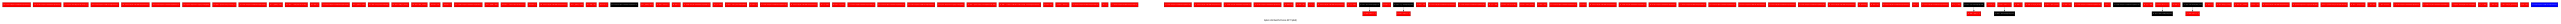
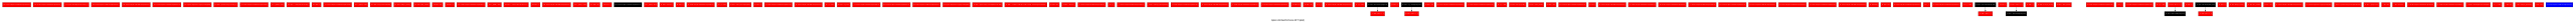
  digraph {
    fontname="Liberation Sans"
    label="System.Void XaeiOS.Process.SIP::TryExit()"
    node [fillcolor="#FF0000FF" fontcolor="#FFFFFFFF" fontname="Liberation Sans" fontsize=10 shape=rectangle style=filled]
    edge [fontname="Liberation Sans" fontsize=10 style=solid]
    n1 [label="126: XaeiO.Compiler.CodeModel.NopStatement\n"]
    n2 [label="125: XaeiO.Compiler.CodeModel.NopStatement\n"]
    n3 [label="124: System.Threading.Monitor::Exit(V_1)\n"]
    n4 [label="123: XaeiO.Compiler.CodeModel.NopStatement\n"]
    n5 [label="122: XaeiO.Compiler.CodeModel.NopStatement\n"]
    n6 [label="121: XaeiO.Compiler.CodeModel.NopStatement\n"]
    n7 [label="120: System.Diagnostics.Logging::Debug($t58)\n"]
    n8 [label="119: $t58 = System.String::Concat(V_3)\n"]
    n9 [label="118: XaeiO.Compiler.CodeModel.NopStatement\n"]
    n10 [label="117: V_3[$t56] = $t57\n"]
    n11 [label="116: $t57 = \" child processes running\"\n"]
    n12 [label="115: $t56 = 4\n"]
    n13 [label="114: XaeiO.Compiler.CodeModel.NopStatement\n"]
    n14 [label="113: V_3[$t51] = $t55\n"]
    n15 [label="112: $t55 = box(System.Int32,$t54)\n"]
    n16 [label="111: $t54 = $t53.get_Count()\n"]
    n17 [label="110: $t53 = $t52._children\n"]
    n18 [label="109: $t52 = this\n"]
    n19 [label="108: $t51 = 3\n"]
    n20 [label="107: XaeiO.Compiler.CodeModel.NopStatement\n"]
    n21 [label="106: V_3[$t49] = $t50\n"]
    n22 [label="105: $t50 = \" cannot exit because it has \"\n"]
    n23 [label="104: $t49 = 2\n"]
    n24 [label="103: XaeiO.Compiler.CodeModel.NopStatement\n"]
    n25 [label="102: V_3[$t47] = $t48\n"]
    n26 [label="101: $t48 = this\n"]
    n27 [label="100: $t47 = 1\n"]
    n28 [fillcolor="#000000FF" label="99: XaeiO.Compiler.CodeModel.NopStatement\n"]
    n29 [label="98: V_3[$t45] = $t46\n"]
    n30 [label="97: $t46 = \"Process \"\n"]
    n31 [label="96: $t45 = 0\n"]
    n32 [label="95: XaeiO.Compiler.CodeModel.NopStatement\n"]
    n33 [label="94: V_3 = $t44\n"]
    n34 [label="93: $t44 = new System.Object[$t43]\n"]
    n35 [label="92: $t43 = 5\n"]
    n36 [label="91: XaeiO.Compiler.CodeModel.NopStatement\n"]
    n37 [label="90: XaeiO.Compiler.CodeModel.NopStatement\n"]
    n38 [label="89: V_0 = $t42\n"]
    n39 [label="88: $t42 = V_0.Next\n"]
    n40 [label="87: XaeiO.Compiler.CodeModel.NopStatement\n"]
    n41 [label="86: XaeiO.Compiler.CodeModel.NopStatement\n"]
    n42 [label="85: XaeiO.Compiler.CodeModel.NopStatement\n"]
    n43 [label="84: System.Diagnostics.Logging::Debug($t41)\n"]
    n44 [label="83: $t41 = System.String::Concat($t38, $t39, $t40)\n"]
    n45 [label="82: $t40 = \" cannot exit because it has running, non-background threads.\"\n"]
    n46 [label="81: $t39 = this\n"]
    n47 [label="80: $t38 = \"Process \"\n"]
    n48 [label="79: XaeiO.Compiler.CodeModel.NopStatement\n"]
    n49 [label="78: V_2\n"]
    n50 [label="77: XaeiO.Compiler.CodeModel.NopStatement\n"]
+   n51 [label="75: $t37 = $t36.get_IsBackground()\n"]
    n52 [label="73: XaeiO.Compiler.CodeModel.NopStatement\n"]
    n53 [label="72: XaeiO.Compiler.CodeModel.NopStatement\n"]
    n54 [label="71: XaeiO.Compiler.CodeModel.NopStatement\n"]
    n55 [label="70: XaeiO.Compiler.CodeModel.NopStatement\n"]
    n56 [label="69: $t35.Exit()\n"]
    n57 [label="68: $t35 = this\n"]
    n58 [label="67: V_2\n"]
    n59 [label="66: XaeiO.Compiler.CodeModel.NopStatement\n"]
    n60 [label="65: V_2 = $t34\n"]
    n61 [label="64: $t34 = $t33 ? 1 : 0\n"]
    n62 [fillcolor="#000000FF" label="63: $t33 = $t31 ValueEquality $t32\n"]
    n63 [label="62: $t32 = 0\n"]
    n64 [label="61: $t31 = $t30 ? 1 : 0\n"]
    n65 [fillcolor="#000000FF" label="60: $t30 = V_0 ValueEquality $t29\n"]
    n66 [label="59: $t29 = null\n"]
    n67 [label="58: XaeiO.Compiler.CodeModel.NopStatement\n"]
    n68 [label="57: XaeiO.Compiler.CodeModel.NopStatement\n"]
    n69 [label="56: V_0 = $t28\n"]
    n70 [label="55: $t28 = $t27.get_Head()\n"]
    n71 [label="54: $t27 = $t26._threads\n"]
    n72 [label="53: $t26 = this\n"]
    n73 [label="52: XaeiO.Compiler.CodeModel.NopStatement\n"]
    n74 [label="51: return\n"]
    n75 [label="50: XaeiO.Compiler.CodeModel.NopStatement\n"]
    n76 [label="49: XaeiO.Compiler.CodeModel.NopStatement\n"]
    n77 [label="48: XaeiO.Compiler.CodeModel.NopStatement\n"]
    n78 [label="47: XaeiO.Compiler.CodeModel.NopStatement\n"]
    n79 [label="46: XaeiO.Compiler.CodeModel.NopStatement\n"]
    n80 [label="45: XaeiO.Compiler.CodeModel.NopStatement\n"]
    n81 [label="44: XaeiO.Compiler.CodeModel.NopStatement\n"]
    n82 [label="43: XaeiO.Compiler.CodeModel.NopStatement\n"]
    n83 [label="42: XaeiO.Compiler.CodeModel.NopStatement\n"]
    n84 [label="41: $t25.Exit()\n"]
    n85 [label="40: $t25 = this\n"]
    n86 [label="39: XaeiO.Compiler.CodeModel.NopStatement\n"]
    n87 [label="38: V_2\n"]
    n88 [label="37: XaeiO.Compiler.CodeModel.NopStatement\n"]
    n89 [label="36: V_2 = $t24\n"]
    n90 [label="35: $t24 = $t23 ? 1 : 0\n"]
    n91 [fillcolor="#000000FF" label="34: $t23 = $t21 ValueEquality $t22\n"]
    n92 [label="33: $t22 = 0\n"]
    n93 [label="32: $t21 = $t20 ? 1 : 0\n"]
    n94 [fillcolor="#000000FF" label="31: $t20 = $t18 ValueEquality $t19\n"]
    n95 [label="30: $t19 = 0\n"]
    n96 [label="29: $t18 = $t17.get_Count()\n"]
    n97 [label="28: $t17 = $t16._threads\n"]
-   n98 [label="27: $t16 = this\n"]
    n99 [label="26: XaeiO.Compiler.CodeModel.NopStatement\n"]
    n100 [label="25: V_2\n"]
-   n101 [fillcolor="#000000FF" label="24: XaeiO.Compiler.CodeModel.NopStatement\n"]
+   n101 [label="24: XaeiO.Compiler.CodeModel.NopStatement\n"]
    n102 [label="23: V_2 = $t15\n"]
    n103 [label="22: $t15 = $t14 ? 1 : 0\n"]
    n104 [fillcolor="#000000FF" label="21: $t14 = $t12 ValueEquality $t13\n"]
    n105 [label="20: $t13 = 0\n"]
    n106 [label="19: $t12 = $t11 ? 1 : 0\n"]
    n107 [fillcolor="#000000FF" label="18: $t11 = $t9 ValueEquality $t10\n"]
    n108 [label="17: $t10 = 0\n"]
    n109 [label="16: $t9 = $t8.get_Count()\n"]
    n110 [label="15: $t8 = $t7._children\n"]
    n111 [label="14: $t7 = this\n"]
    n112 [label="13: XaeiO.Compiler.CodeModel.NopStatement\n"]
    n113 [label="12: System.Diagnostics.Logging::Debug($t6)\n"]
    n114 [label="11: $t6 = System.String::Concat($t3, $t4, $t5)\n"]
    n115 [label="10: $t5 = \" trying to exit\"\n"]
    n116 [label="9: $t4 = this\n"]
    n117 [label="8: $t3 = \"Process \"\n"]
    n118 [label="7: XaeiO.Compiler.CodeModel.NopStatement\n"]
    n119 [label="6: XaeiO.Compiler.CodeModel.NopStatement\n"]
    n120 [label="5: System.Threading.Monitor::Enter($tf2)\n"]
    n121 [label="4: V_1 = $tf2\n"]
    n122 [label="3: $tf2 = $t1\n"]
    n123 [label="2: $t1 = $t0.get_SyncRoot()\n"]
    n124 [label="1: $t0 = this\n"]
    n125 [fillcolor="#0000FFFF" label="0: XaeiO.Compiler.CodeModel.NopStatement\n"]
    n62 -> n61
    n65 -> n64
    n91 -> n90
    n93 -> n94
    n103 -> n104
    n107 -> n106
  }
